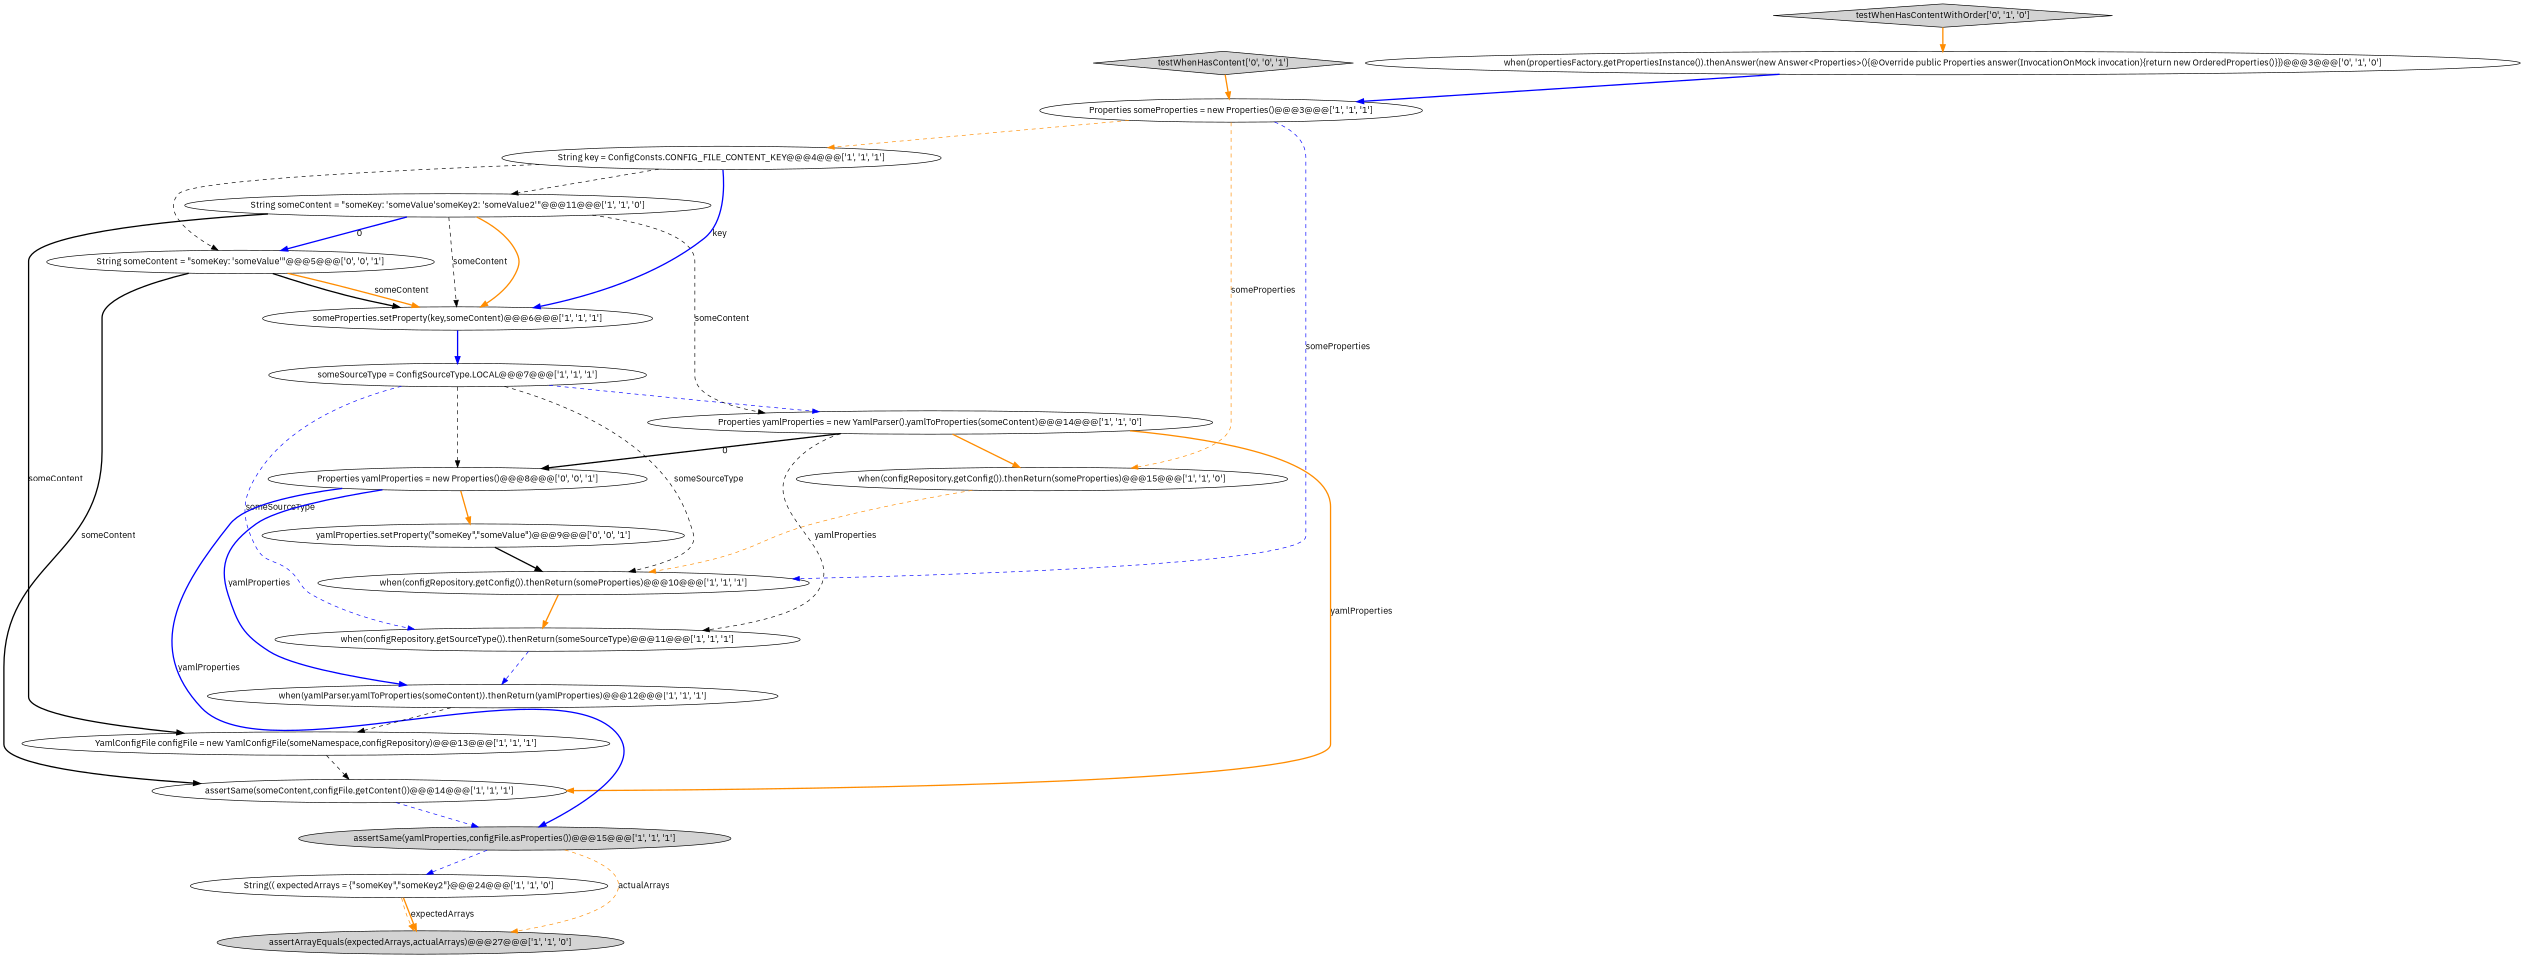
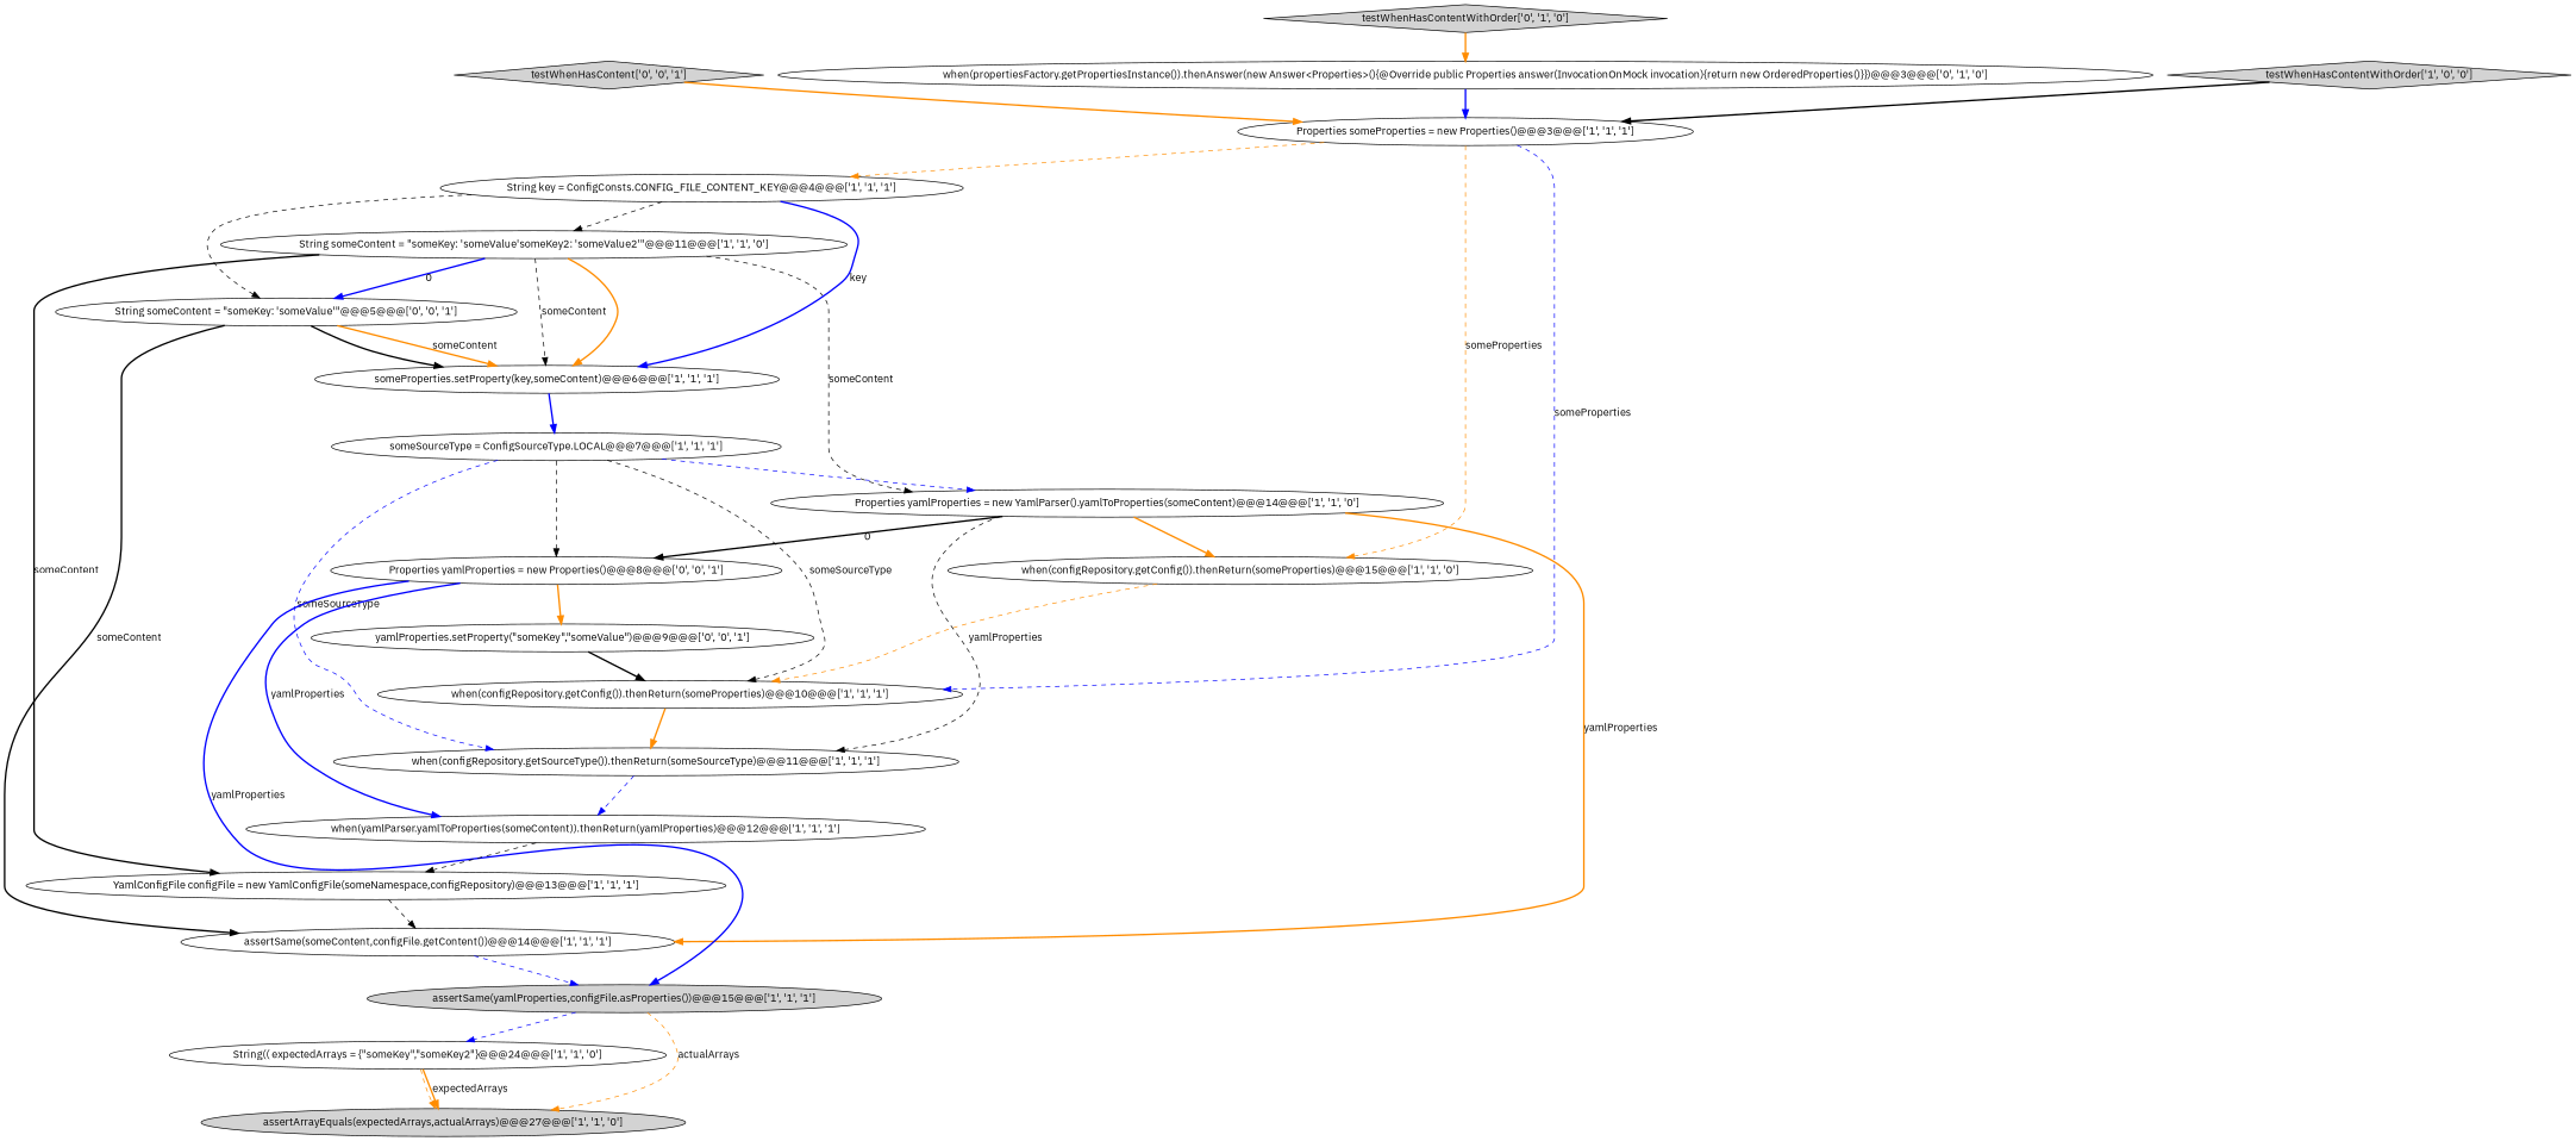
  digraph {
    fontname="IBM Plex Sans"
    node [fillcolor=white shape=ellipse style=filled fontname="IBM Plex Sans"]
    edge [style=bold color=black fontname="IBM Plex Sans"]
    n1 [label="when(configRepository.getConfig()).thenReturn(someProperties)@@@10@@@['1', '1', '1']"]
    n2 [label="when(configRepository.getSourceType()).thenReturn(someSourceType)@@@11@@@['1', '1', '1']"]
    n3 [fillcolor=lightgray label="testWhenHasContent['0', '0', '1']" shape=diamond]
    n4 [label="Properties someProperties = new Properties()@@@3@@@['1', '1', '1']"]
    n5 [label="yamlProperties.setProperty(\"someKey\",\"someValue\")@@@9@@@['0', '0', '1']"]
    n6 [label="when(configRepository.getConfig()).thenReturn(someProperties)@@@15@@@['1', '1', '0']"]
    n7 [fillcolor=lightgray label="assertArrayEquals(expectedArrays,actualArrays)@@@27@@@['1', '1', '0']"]
    n8 [label="String someContent = \"someKey: 'someValue'\"@@@5@@@['0', '0', '1']"]
    n9 [label="someProperties.setProperty(key,someContent)@@@6@@@['1', '1', '1']"]
    n10 [label="assertSame(someContent,configFile.getContent())@@@14@@@['1', '1', '1']"]
    n11 [label="someSourceType = ConfigSourceType.LOCAL@@@7@@@['1', '1', '1']"]
    n12 [label="String(( expectedArrays = {\"someKey\",\"someKey2\"}@@@24@@@['1', '1', '0']"]
    n13 [label="Properties yamlProperties = new YamlParser().yamlToProperties(someContent)@@@14@@@['1', '1', '0']"]
    n14 [label="Properties yamlProperties = new Properties()@@@8@@@['0', '0', '1']"]
    n15 [label="when(yamlParser.yamlToProperties(someContent)).thenReturn(yamlProperties)@@@12@@@['1', '1', '1']"]
    n16 [label="YamlConfigFile configFile = new YamlConfigFile(someNamespace,configRepository)@@@13@@@['1', '1', '1']"]
    n17 [fillcolor=lightgray label="testWhenHasContentWithOrder['0', '1', '0']" shape=diamond]
    n18 [label="when(propertiesFactory.getPropertiesInstance()).thenAnswer(new Answer<Properties>(){@Override public Properties answer(InvocationOnMock invocation){return new OrderedProperties()}})@@@3@@@['0', '1', '0']"]
    n19 [label="String someContent = \"someKey: 'someValue'someKey2: 'someValue2'\"@@@11@@@['1', '1', '0']"]
    n20 [label="String key = ConfigConsts.CONFIG_FILE_CONTENT_KEY@@@4@@@['1', '1', '1']"]
+   n21 [fillcolor=lightgray label="testWhenHasContentWithOrder['1', '0', '0']" shape=diamond]
    n22 [fillcolor=lightgray label="assertSame(yamlProperties,configFile.asProperties())@@@15@@@['1', '1', '1']"]
    n1 -> n2 [color=darkorange]
    n2 -> n15 [style=dashed color=blue]
    n3 -> n4 [color=darkorange]
    n4 -> n1 [label=someProperties style=dashed color=blue]
    n4 -> n6 [label=someProperties style=dashed color=darkorange]
    n4 -> n20 [style=dashed color=darkorange]
    n5 -> n1
    n6 -> n1 [style=dashed color=darkorange]
    n8 -> n9
    n8 -> n9 [label=someContent color=darkorange]
    n8 -> n10 [label=someContent]
    n9 -> n11 [color=blue]
    n10 -> n22 [style=dashed color=blue]
    n11 -> n1 [label=someSourceType style=dashed]
    n11 -> n2 [label=someSourceType style=dashed color=blue]
    n11 -> n13 [style=dashed color=blue]
    n11 -> n14 [style=dashed]
    n12 -> n7 [label=expectedArrays color=darkorange]
    n12 -> n7 [style=dashed color=darkorange]
    n13 -> n2 [label=yamlProperties style=dashed]
    n13 -> n6 [color=darkorange]
    n13 -> n10 [label=yamlProperties color=darkorange]
    n13 -> n14 [label=0]
    n14 -> n5 [color=darkorange]
    n14 -> n15 [label=yamlProperties color=blue]
    n14 -> n22 [label=yamlProperties color=blue]
    n15 -> n16 [style=dashed]
    n16 -> n10 [style=dashed]
    n17 -> n18 [color=darkorange]
    n18 -> n4 [color=blue]
    n19 -> n8 [label=0 color=blue]
    n19 -> n9 [color=darkorange]
    n19 -> n9 [label=someContent style=dashed]
    n19 -> n13 [label=someContent style=dashed]
    n19 -> n16 [label=someContent]
    n20 -> n8 [style=dashed]
    n20 -> n9 [label=key color=blue]
    n20 -> n19 [style=dashed]
+   n21 -> n4
    n22 -> n7 [label=actualArrays style=dashed color=darkorange]
    n22 -> n12 [style=dashed color=blue]
  }
